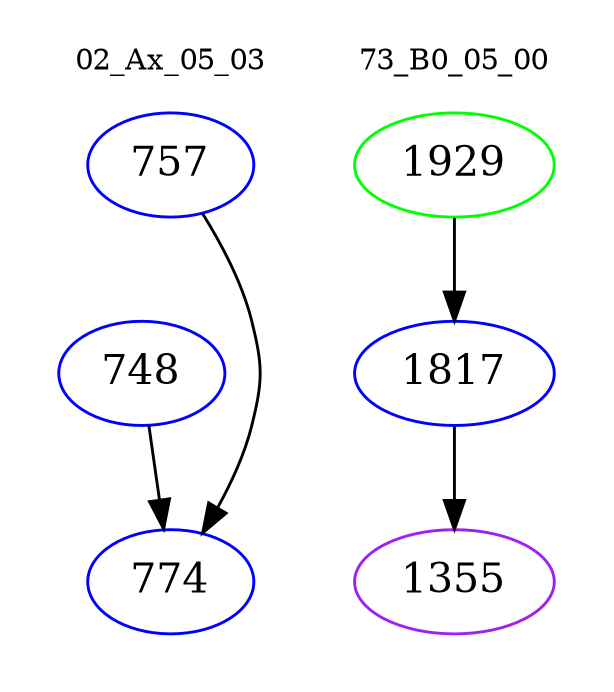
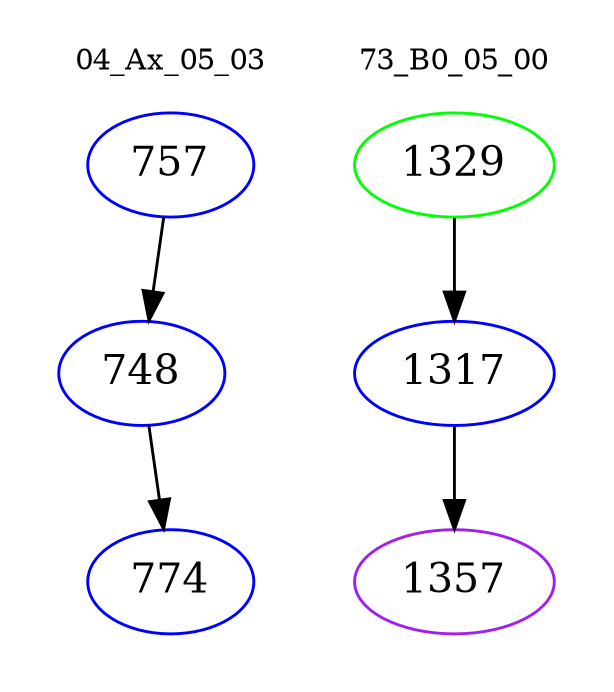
  digraph {
    node [color=blue]
    edge [color=black]
    n1 [label=757]
    n2 [label=748]
    n3 [label=774]
-   n4 [color=green label=1929]
-   n5 [label=1817]
-   n6 [color=purple label=1355]
+   n4 [color=green label=1329]
+   n5 [label=1317]
+   n6 [color=purple label=1357]
    subgraph cluster_1 {
      color=white
      fontsize=10
-     label="02_Ax_05_03"
+     label="04_Ax_05_03"
      n1
      n2
      n3
    }
    subgraph cluster_2 {
      color=white
      fontsize=10
      label="73_B0_05_00"
      n4
      n5
      n6
    }
-   n1 -> n3
+   n1 -> n2
    n2 -> n3
    n4 -> n5
    n5 -> n6
  }
